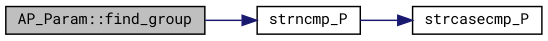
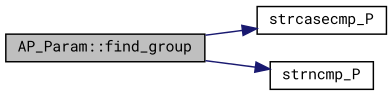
  digraph {
    fontname="Roboto Mono"
    rankdir=LR
    node [color=black fillcolor=white fontname="Roboto Mono" fontsize=10 shape=record style=filled]
    edge [color=midnightblue fontname="Roboto Mono" fontsize=10 labelfontname=Helvetica labelfontsize=10 style=solid]
    n1 [fillcolor=grey75 fontcolor=black height=0.2 label="AP_Param::find_group" width=0.4]
    n2 [height=0.2 label=strcasecmp_P width=0.4]
    n3 [height=0.2 label=strncmp_P width=0.4]
-   n3 -> n2
+   n1 -> n2
    n1 -> n3
  }
